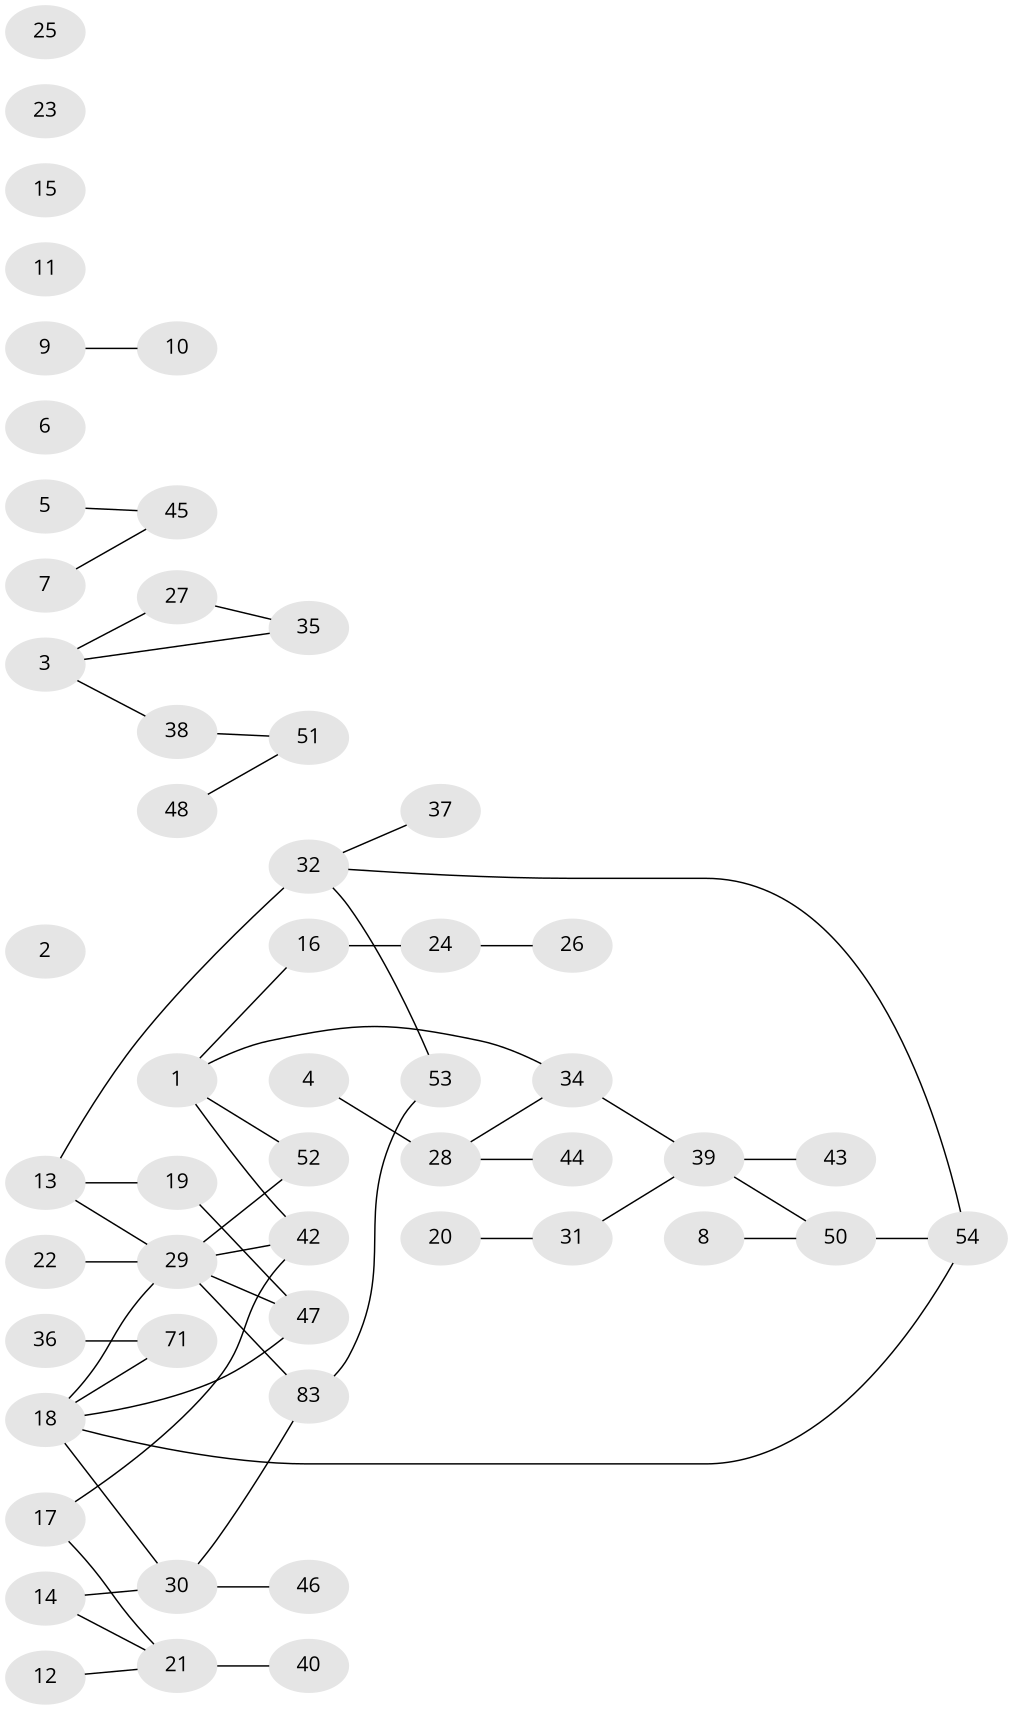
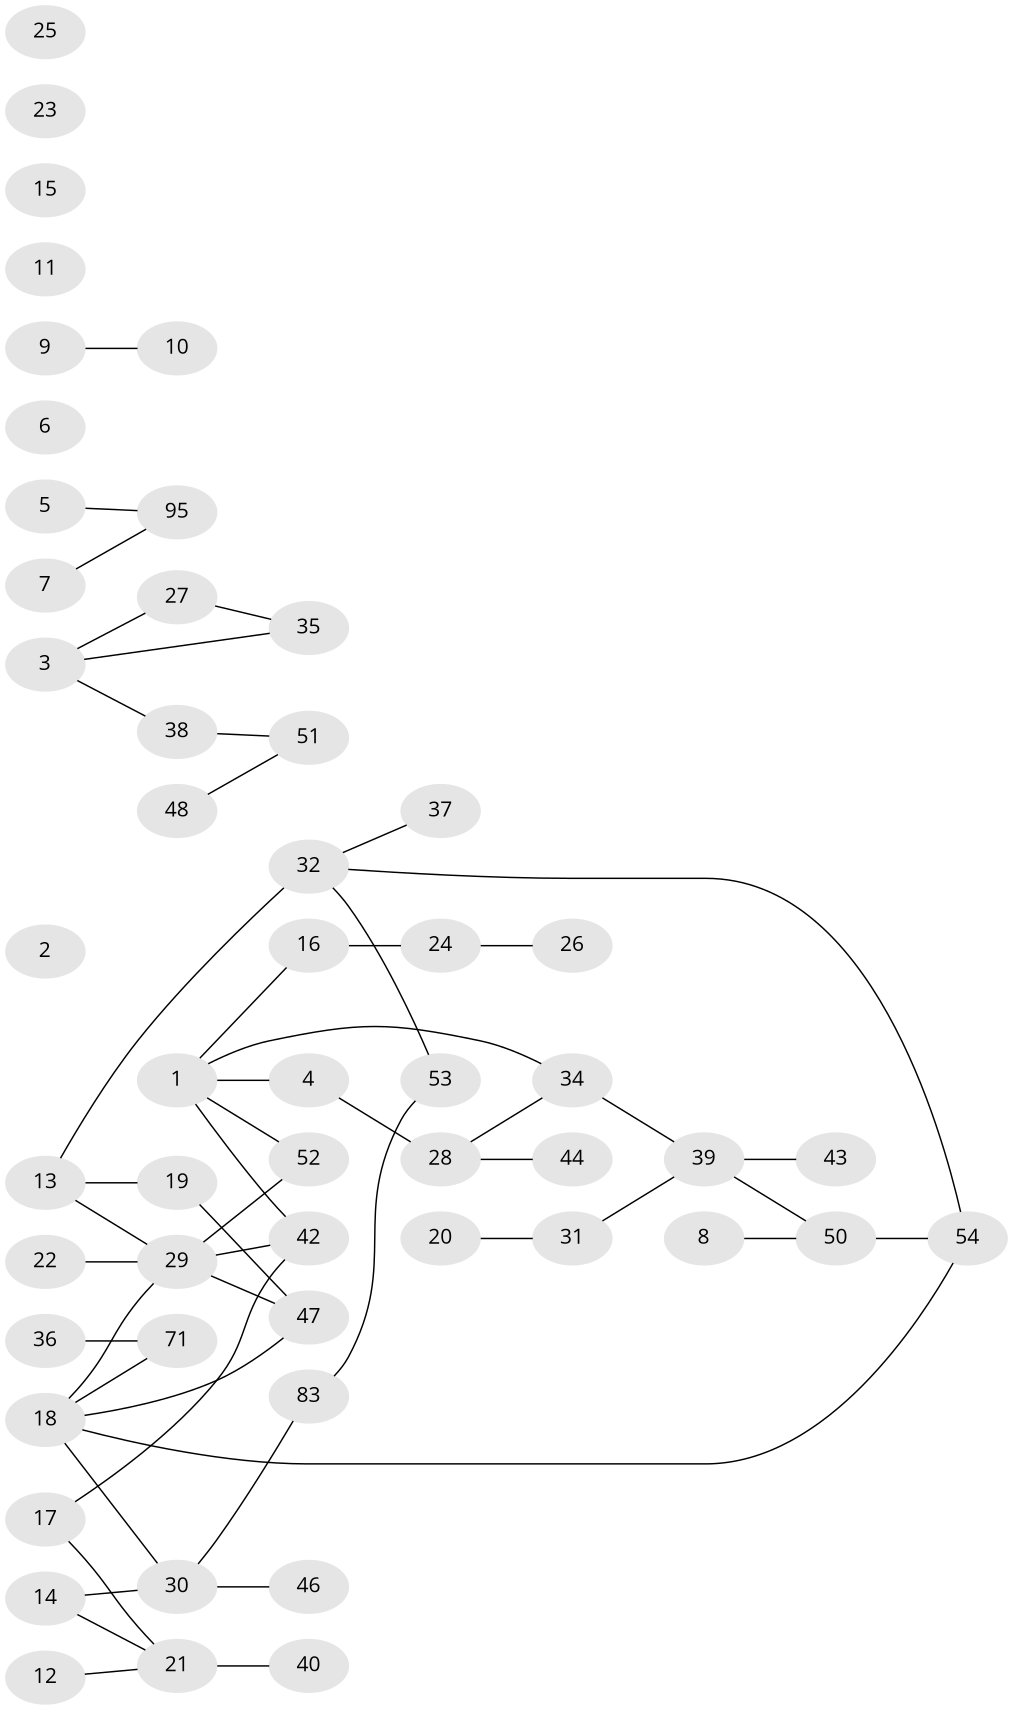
  graph {
    fontname="Open Sans"
    rankdir=LR
    node [color=gray90 fontname="Open Sans" style=filled]
    edge [fontname="Open Sans"]
    1
    4
    16
    34
    42
    52
    28
    24
    39
    2
    3
    27
    35
    38
    51
    44
    5
-   45
+   45 [label=95]
    6
    7
    8
    50
    13
    19
    29
    32
    54
    9
    10
    11
    12
    21
    40
    47
    n35 [label=83]
    37
    53
    14
    30
    46
    15
    26
    17
    18
    n45 [label=71]
    20
    31
    22
    23
    25
    43
    36
    48
+   1 -- 4
    1 -- 16
    1 -- 34
    1 -- 42
    1 -- 52
    4 -- 28
    16 -- 24
    34 -- 39
    28 -- 34
    28 -- 44
    24 -- 26
    39 -- 50
    39 -- 43
    3 -- 27
    3 -- 35
    3 -- 38
    27 -- 35
    38 -- 51
    5 -- 45
    7 -- 45
    8 -- 50
    50 -- 54
    13 -- 19
    13 -- 29
    13 -- 32
    19 -- 47
    29 -- 42
    29 -- 52
    29 -- 47
-   29 -- n35
    32 -- 54
    32 -- 37
    32 -- 53
    9 -- 10
    12 -- 21
    21 -- 40
    n35 -- 53
    14 -- 21
    14 -- 30
    30 -- n35
    30 -- 46
    17 -- 42
    17 -- 21
    18 -- 29
    18 -- 54
    18 -- 47
    18 -- 30
    18 -- n45
    20 -- 31
    31 -- 39
    22 -- 29
    36 -- n45
    48 -- 51
  }
